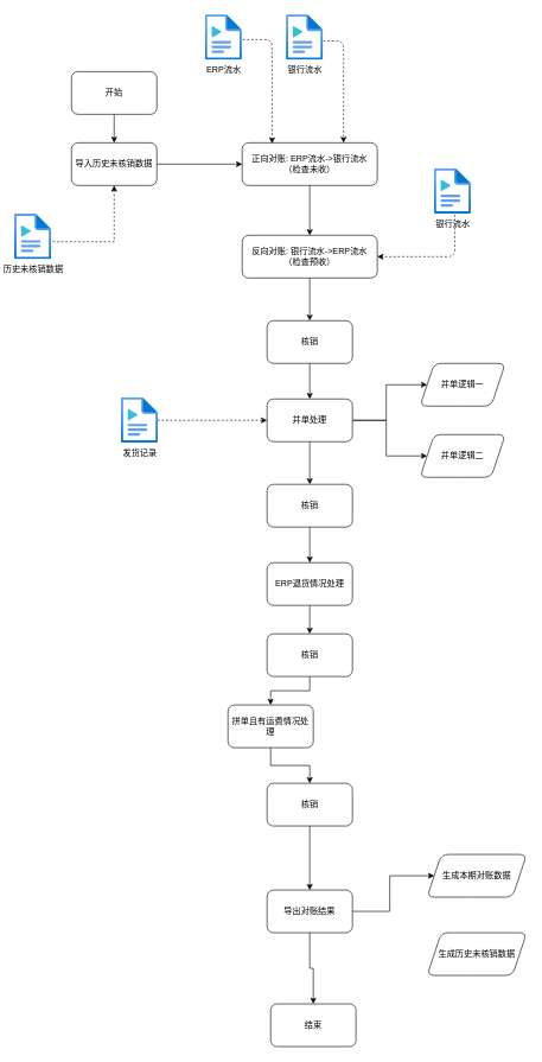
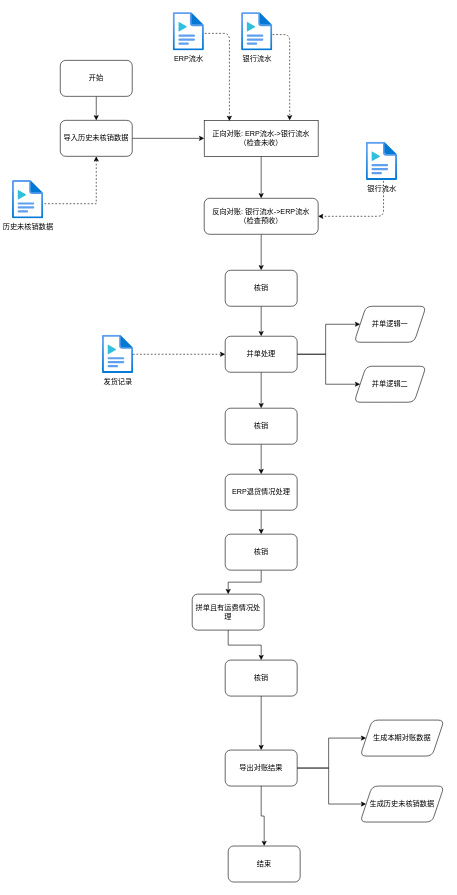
  <mxCell id="0" />
  <mxCell id="1" parent="0" />
  <mxCell id="2" style="edgeStyle=orthogonalEdgeStyle;rounded=0;orthogonalLoop=1;jettySize=auto;html=1;exitX=1;exitY=0.5;exitDx=0;exitDy=0;" parent="1" source="4" target="6" edge="1"><mxGeometry relative="1" as="geometry" /></mxCell>
  <mxCell id="3" style="edgeStyle=orthogonalEdgeStyle;rounded=0;orthogonalLoop=1;jettySize=auto;html=1;exitX=0.5;exitY=1;exitDx=0;exitDy=0;entryX=0.981;entryY=0.609;entryDx=0;entryDy=0;entryPerimeter=0;startArrow=classic;startFill=1;endArrow=none;endFill=0;dashed=1;" edge="1" parent="1" source="4" target="36"><mxGeometry relative="1" as="geometry"><Array as="points"><mxPoint x="160" y="339" /></Array></mxGeometry></mxCell>
  <mxCell id="4" value="导入历史未核销数据" style="rounded=1;whiteSpace=wrap;html=1;" parent="1" vertex="1"><mxGeometry x="100" y="200" width="120" height="60" as="geometry" /></mxCell>
  <mxCell id="5" style="edgeStyle=orthogonalEdgeStyle;rounded=0;orthogonalLoop=1;jettySize=auto;html=1;exitX=0.5;exitY=1;exitDx=0;exitDy=0;" parent="1" source="6" target="8" edge="1"><mxGeometry relative="1" as="geometry" /></mxCell>
- <mxCell id="6" value="正向对账: ERP流水-&amp;gt;银行流水&lt;br&gt;（检查未收）" style="rounded=1;whiteSpace=wrap;html=1;" parent="1" vertex="1"><mxGeometry x="340" y="200" width="190" height="60" as="geometry" /></mxCell>
+ <mxCell id="6" value="正向对账: ERP流水-&amp;gt;银行流水&lt;br&gt;（检查未收）" style="whiteSpace=wrap;html=1;rounded=0;" parent="1" vertex="1"><mxGeometry x="340" y="200" width="190" height="60" as="geometry" /></mxCell>
  <mxCell id="7" style="edgeStyle=orthogonalEdgeStyle;rounded=0;orthogonalLoop=1;jettySize=auto;html=1;exitX=0.5;exitY=1;exitDx=0;exitDy=0;entryX=0.5;entryY=0;entryDx=0;entryDy=0;" edge="1" parent="1" source="8" target="10"><mxGeometry relative="1" as="geometry" /></mxCell>
  <mxCell id="8" value="反向对账: 银行流水-&amp;gt;ERP流水&lt;br&gt;（检查预收）" style="rounded=1;whiteSpace=wrap;html=1;" parent="1" vertex="1"><mxGeometry x="340" y="330" width="190" height="60" as="geometry" /></mxCell>
  <mxCell id="9" style="edgeStyle=orthogonalEdgeStyle;rounded=0;orthogonalLoop=1;jettySize=auto;html=1;exitX=0.5;exitY=1;exitDx=0;exitDy=0;" edge="1" parent="1" source="10" target="14"><mxGeometry relative="1" as="geometry" /></mxCell>
  <mxCell id="10" value="核销" style="rounded=1;whiteSpace=wrap;html=1;" vertex="1" parent="1"><mxGeometry x="375" y="450" width="120" height="60" as="geometry" /></mxCell>
  <mxCell id="11" value="" style="edgeStyle=orthogonalEdgeStyle;rounded=0;orthogonalLoop=1;jettySize=auto;html=1;" edge="1" parent="1" source="14" target="15"><mxGeometry relative="1" as="geometry" /></mxCell>
  <mxCell id="12" style="edgeStyle=orthogonalEdgeStyle;rounded=0;orthogonalLoop=1;jettySize=auto;html=1;exitX=1;exitY=0.5;exitDx=0;exitDy=0;entryX=0;entryY=0.5;entryDx=0;entryDy=0;" edge="1" parent="1" source="14" target="16"><mxGeometry relative="1" as="geometry" /></mxCell>
  <mxCell id="13" style="edgeStyle=orthogonalEdgeStyle;rounded=0;orthogonalLoop=1;jettySize=auto;html=1;exitX=0.5;exitY=1;exitDx=0;exitDy=0;entryX=0.5;entryY=0;entryDx=0;entryDy=0;" edge="1" parent="1" source="14" target="26"><mxGeometry relative="1" as="geometry" /></mxCell>
  <mxCell id="14" value="并单处理" style="whiteSpace=wrap;html=1;rounded=1;" vertex="1" parent="1"><mxGeometry x="375" y="560" width="120" height="60" as="geometry" /></mxCell>
  <mxCell id="15" value="并单逻辑一" style="shape=parallelogram;perimeter=parallelogramPerimeter;whiteSpace=wrap;html=1;fixedSize=1;rounded=1;" vertex="1" parent="1"><mxGeometry x="590" y="510" width="120" height="60" as="geometry" /></mxCell>
  <mxCell id="16" value="并单逻辑二" style="shape=parallelogram;perimeter=parallelogramPerimeter;whiteSpace=wrap;html=1;fixedSize=1;rounded=1;" vertex="1" parent="1"><mxGeometry x="590" y="610" width="120" height="60" as="geometry" /></mxCell>
  <mxCell id="17" style="edgeStyle=orthogonalEdgeStyle;rounded=0;orthogonalLoop=1;jettySize=auto;html=1;exitX=0.5;exitY=1;exitDx=0;exitDy=0;entryX=0.5;entryY=0;entryDx=0;entryDy=0;" edge="1" parent="1" source="18" target="24"><mxGeometry relative="1" as="geometry" /></mxCell>
  <mxCell id="18" value="ERP退货情况处理" style="whiteSpace=wrap;html=1;rounded=1;" vertex="1" parent="1"><mxGeometry x="375" y="790" width="120" height="60" as="geometry" /></mxCell>
  <mxCell id="19" value="" style="edgeStyle=orthogonalEdgeStyle;rounded=0;orthogonalLoop=1;jettySize=auto;html=1;" edge="1" parent="1" source="20" target="22"><mxGeometry relative="1" as="geometry" /></mxCell>
  <mxCell id="20" value="拼单且有运费情况处理" style="whiteSpace=wrap;html=1;rounded=1;" vertex="1" parent="1"><mxGeometry x="320" y="990" width="120" height="60" as="geometry" /></mxCell>
  <mxCell id="21" value="" style="edgeStyle=orthogonalEdgeStyle;rounded=0;orthogonalLoop=1;jettySize=auto;html=1;" edge="1" parent="1" source="22" target="30"><mxGeometry relative="1" as="geometry" /></mxCell>
  <mxCell id="22" value="核销" style="whiteSpace=wrap;html=1;rounded=1;" vertex="1" parent="1"><mxGeometry x="375" y="1100" width="120" height="60" as="geometry" /></mxCell>
  <mxCell id="23" style="edgeStyle=orthogonalEdgeStyle;rounded=0;orthogonalLoop=1;jettySize=auto;html=1;exitX=0.5;exitY=1;exitDx=0;exitDy=0;entryX=0.5;entryY=0;entryDx=0;entryDy=0;" edge="1" parent="1" source="24" target="20"><mxGeometry relative="1" as="geometry" /></mxCell>
  <mxCell id="24" value="核销" style="whiteSpace=wrap;html=1;rounded=1;" vertex="1" parent="1"><mxGeometry x="375" y="890" width="120" height="60" as="geometry" /></mxCell>
  <mxCell id="25" style="edgeStyle=orthogonalEdgeStyle;rounded=0;orthogonalLoop=1;jettySize=auto;html=1;exitX=0.5;exitY=1;exitDx=0;exitDy=0;" edge="1" parent="1" source="26" target="18"><mxGeometry relative="1" as="geometry" /></mxCell>
  <mxCell id="26" value="核销" style="whiteSpace=wrap;html=1;rounded=1;" vertex="1" parent="1"><mxGeometry x="375" y="680" width="120" height="60" as="geometry" /></mxCell>
  <mxCell id="27" value="" style="edgeStyle=orthogonalEdgeStyle;rounded=0;orthogonalLoop=1;jettySize=auto;html=1;" edge="1" parent="1" source="30" target="31"><mxGeometry relative="1" as="geometry" /></mxCell>
+ <mxCell id="28" style="edgeStyle=orthogonalEdgeStyle;rounded=0;orthogonalLoop=1;jettySize=auto;html=1;exitX=1;exitY=0.5;exitDx=0;exitDy=0;entryX=0;entryY=0.5;entryDx=0;entryDy=0;" edge="1" parent="1" source="30" target="32"><mxGeometry relative="1" as="geometry" /></mxCell>
  <mxCell id="29" style="edgeStyle=orthogonalEdgeStyle;rounded=0;orthogonalLoop=1;jettySize=auto;html=1;exitX=0.5;exitY=1;exitDx=0;exitDy=0;entryX=0.5;entryY=0;entryDx=0;entryDy=0;" edge="1" parent="1" source="30" target="35"><mxGeometry relative="1" as="geometry" /></mxCell>
  <mxCell id="30" value="导出对账结果" style="whiteSpace=wrap;html=1;rounded=1;" vertex="1" parent="1"><mxGeometry x="375" y="1250" width="120" height="60" as="geometry" /></mxCell>
  <mxCell id="31" value="生成本期对账数据" style="shape=parallelogram;perimeter=parallelogramPerimeter;whiteSpace=wrap;html=1;fixedSize=1;rounded=1;" vertex="1" parent="1"><mxGeometry x="600" y="1200" width="140" height="60" as="geometry" /></mxCell>
  <mxCell id="32" value="生成历史未核销数据" style="shape=parallelogram;perimeter=parallelogramPerimeter;whiteSpace=wrap;html=1;fixedSize=1;rounded=1;" vertex="1" parent="1"><mxGeometry x="600" y="1310" width="140" height="60" as="geometry" /></mxCell>
  <mxCell id="33" style="edgeStyle=orthogonalEdgeStyle;rounded=0;orthogonalLoop=1;jettySize=auto;html=1;exitX=0.5;exitY=1;exitDx=0;exitDy=0;entryX=0.5;entryY=0;entryDx=0;entryDy=0;" edge="1" parent="1" source="34" target="4"><mxGeometry relative="1" as="geometry" /></mxCell>
  <mxCell id="34" value="开始" style="rounded=1;whiteSpace=wrap;html=1;" vertex="1" parent="1"><mxGeometry x="100" y="100" width="120" height="60" as="geometry" /></mxCell>
  <mxCell id="35" value="结束" style="rounded=1;whiteSpace=wrap;html=1;" vertex="1" parent="1"><mxGeometry x="380" y="1410" width="120" height="60" as="geometry" /></mxCell>
  <mxCell id="36" value="历史未核销数据" style="aspect=fixed;html=1;points=[];align=center;image;fontSize=12;image=img/lib/azure2/general/Media_File.svg;" vertex="1" parent="1"><mxGeometry x="20" y="300" width="52" height="64" as="geometry" /></mxCell>
  <mxCell id="37" value="ERP流水" style="aspect=fixed;html=1;points=[];align=center;image;fontSize=12;image=img/lib/azure2/general/Media_File.svg;" vertex="1" parent="1"><mxGeometry x="288" y="20" width="52" height="64" as="geometry" /></mxCell>
  <mxCell id="38" value="银行流水" style="aspect=fixed;html=1;points=[];align=center;image;fontSize=12;image=img/lib/azure2/general/Media_File.svg;" vertex="1" parent="1"><mxGeometry x="402" y="20" width="52" height="64" as="geometry" /></mxCell>
  <mxCell id="39" value="银行流水" style="aspect=fixed;html=1;points=[];align=center;image;fontSize=12;image=img/lib/azure2/general/Media_File.svg;" vertex="1" parent="1"><mxGeometry x="610" y="236" width="52" height="64" as="geometry" /></mxCell>
  <mxCell id="40" value="" style="endArrow=classic;html=1;dashed=1;exitX=0.558;exitY=1.016;exitDx=0;exitDy=0;exitPerimeter=0;entryX=1;entryY=0.5;entryDx=0;entryDy=0;edgeStyle=orthogonalEdgeStyle;" edge="1" parent="1" source="39" target="8"><mxGeometry width="50" height="50" relative="1" as="geometry"><mxPoint x="530" y="320" as="sourcePoint" /><mxPoint x="580" y="270" as="targetPoint" /></mxGeometry></mxCell>
  <mxCell id="41" value="发货记录" style="aspect=fixed;html=1;points=[];align=center;image;fontSize=12;image=img/lib/azure2/general/Media_File.svg;" vertex="1" parent="1"><mxGeometry x="170" y="558" width="52" height="64" as="geometry" /></mxCell>
  <mxCell id="42" value="" style="endArrow=classic;html=1;dashed=1;entryX=0;entryY=0.5;entryDx=0;entryDy=0;exitX=0.981;exitY=0.5;exitDx=0;exitDy=0;exitPerimeter=0;" edge="1" parent="1" source="41" target="14"><mxGeometry width="50" height="50" relative="1" as="geometry"><mxPoint x="140" y="550" as="sourcePoint" /><mxPoint x="190" y="500" as="targetPoint" /></mxGeometry></mxCell>
  <mxCell id="43" value="" style="endArrow=classic;html=1;dashed=1;exitX=1.019;exitY=0.547;exitDx=0;exitDy=0;exitPerimeter=0;entryX=0.221;entryY=0.017;entryDx=0;entryDy=0;entryPerimeter=0;edgeStyle=orthogonalEdgeStyle;" edge="1" parent="1" source="37" target="6"><mxGeometry width="50" height="50" relative="1" as="geometry"><mxPoint x="360" y="180" as="sourcePoint" /><mxPoint x="410" y="130" as="targetPoint" /></mxGeometry></mxCell>
  <mxCell id="44" value="" style="endArrow=classic;html=1;dashed=1;exitX=1;exitY=0.578;exitDx=0;exitDy=0;exitPerimeter=0;entryX=0.75;entryY=0;entryDx=0;entryDy=0;edgeStyle=orthogonalEdgeStyle;" edge="1" parent="1" source="38" target="6"><mxGeometry width="50" height="50" relative="1" as="geometry"><mxPoint x="540" y="110" as="sourcePoint" /><mxPoint x="590" y="60" as="targetPoint" /></mxGeometry></mxCell>
